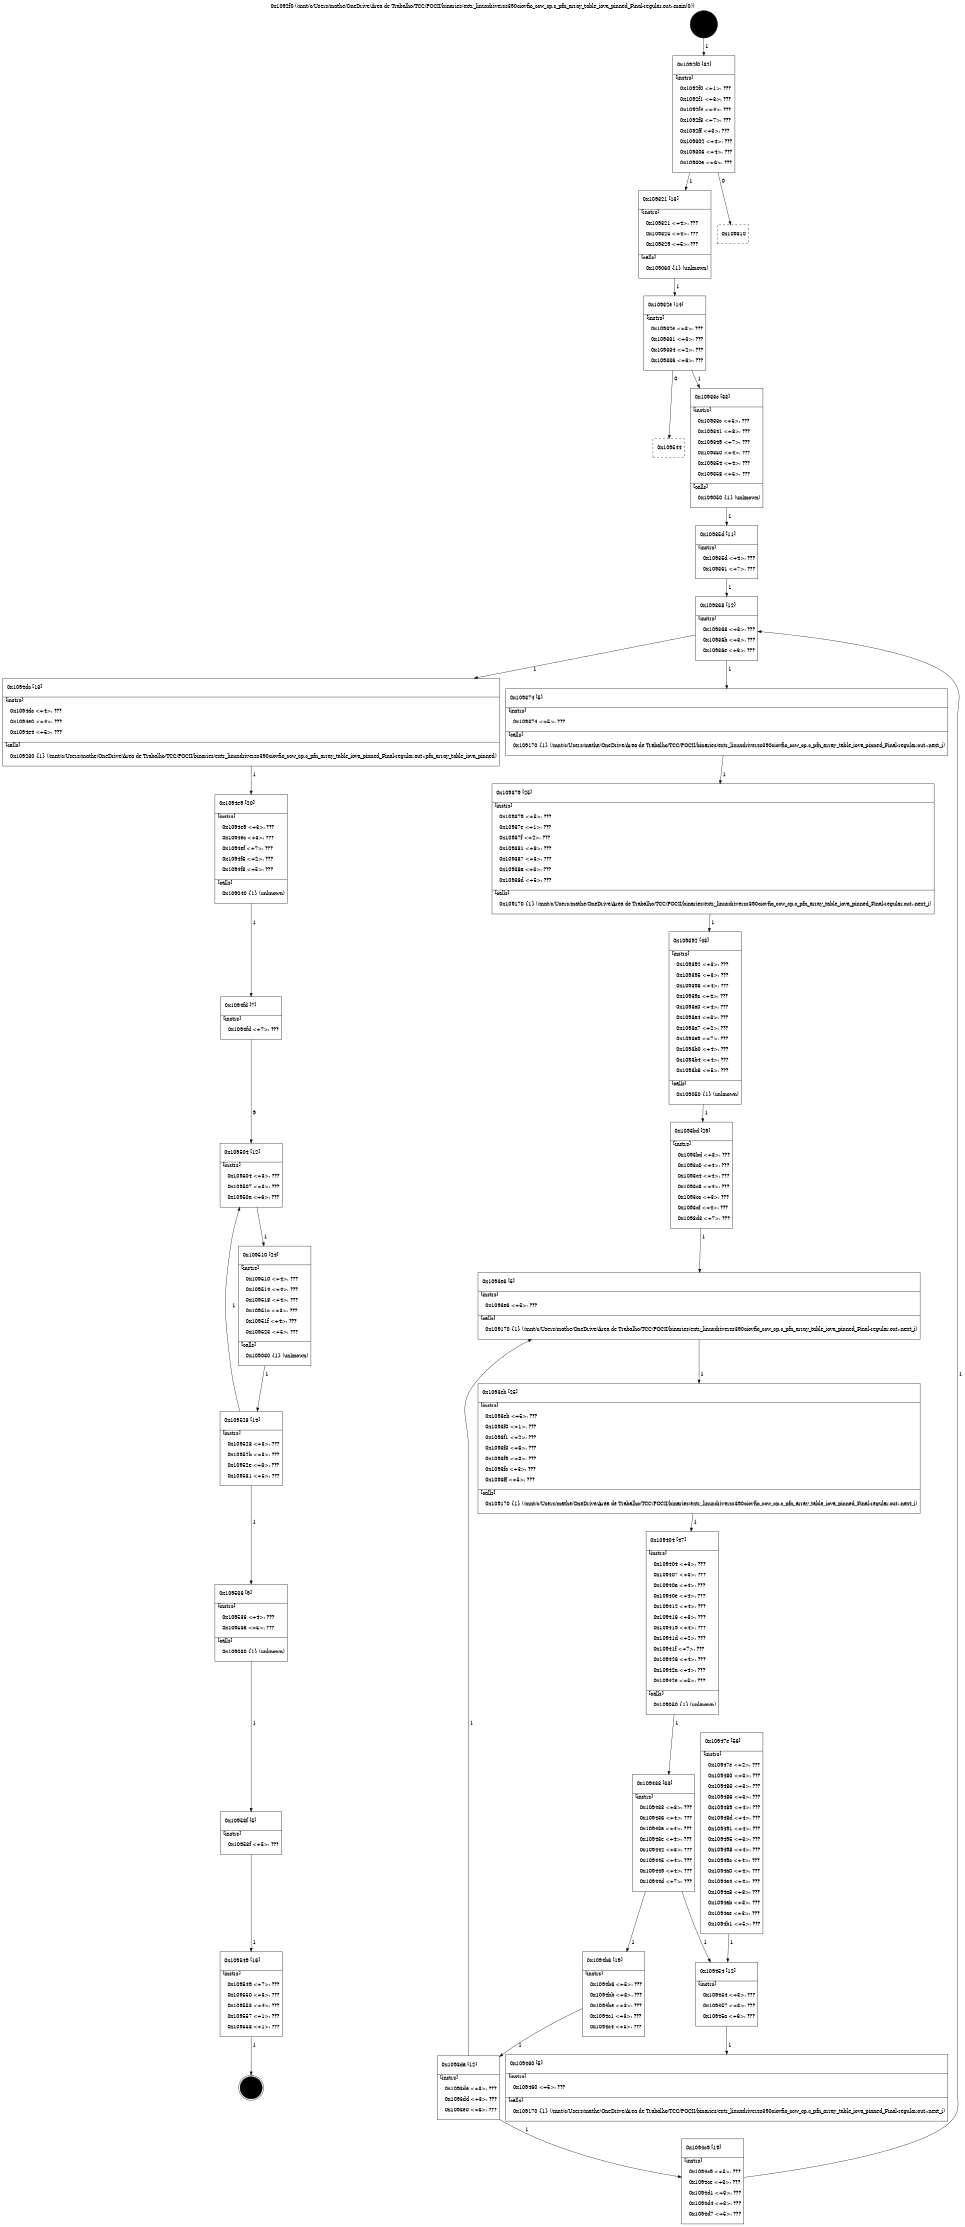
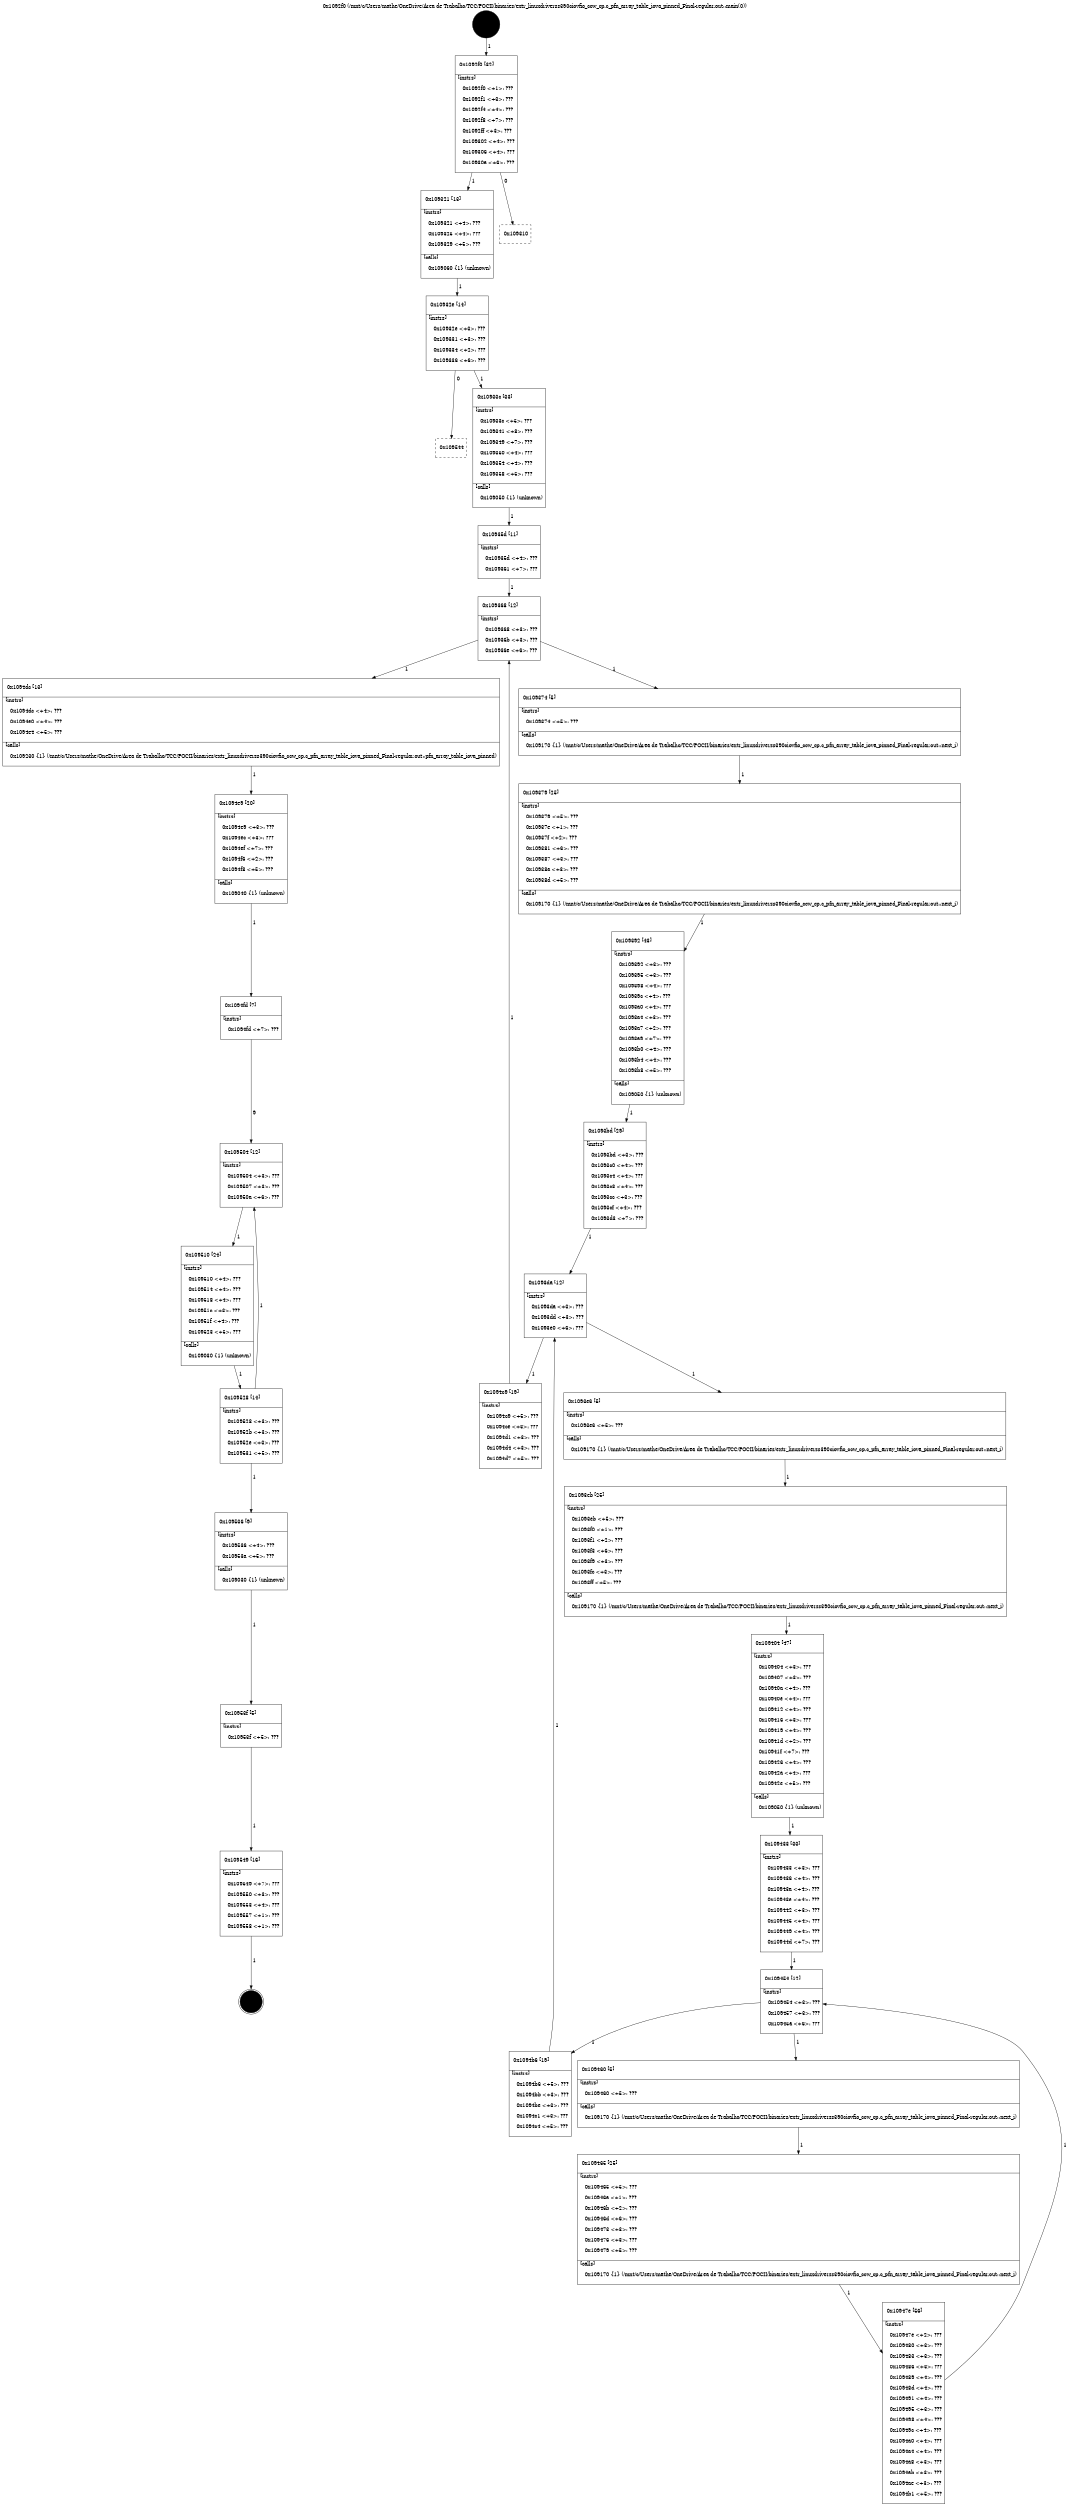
  digraph {
    label="0x1092f0 (/mnt/c/Users/mathe/OneDrive/Área de Trabalho/TCC/POCII/binaries/extr_linuxdriverss390ciovfio_ccw_cp.c_pfn_array_table_iova_pinned_Final-regular.out::main(0))"
    labelloc=t
    node [shape=record]
    Entry [fillcolor=black height=0.3 shape=circle style=filled width=0.3]
    n2 [label="{\n     0x1092f0 [32]\l\n     | [instrs]\l\n     &nbsp;&nbsp;0x1092f0 \<+1\>: ???\l\n     &nbsp;&nbsp;0x1092f1 \<+3\>: ???\l\n     &nbsp;&nbsp;0x1092f4 \<+4\>: ???\l\n     &nbsp;&nbsp;0x1092f8 \<+7\>: ???\l\n     &nbsp;&nbsp;0x1092ff \<+3\>: ???\l\n     &nbsp;&nbsp;0x109302 \<+4\>: ???\l\n     &nbsp;&nbsp;0x109306 \<+4\>: ???\l\n     &nbsp;&nbsp;0x10930a \<+6\>: ???\l\n  }"]
    n3 [label="{\n     0x109321 [13]\l\n     | [instrs]\l\n     &nbsp;&nbsp;0x109321 \<+4\>: ???\l\n     &nbsp;&nbsp;0x109325 \<+4\>: ???\l\n     &nbsp;&nbsp;0x109329 \<+5\>: ???\l\n     | [calls]\l\n     &nbsp;&nbsp;0x109060 \{1\} (unknown)\l\n  }"]
    n4 [label="{\n     0x109310\l\n  }" style=dashed]
    n5 [label="{\n     0x10932e [14]\l\n     | [instrs]\l\n     &nbsp;&nbsp;0x10932e \<+3\>: ???\l\n     &nbsp;&nbsp;0x109331 \<+3\>: ???\l\n     &nbsp;&nbsp;0x109334 \<+2\>: ???\l\n     &nbsp;&nbsp;0x109336 \<+6\>: ???\l\n  }"]
    n6 [label="{\n     0x109544\l\n  }" style=dashed]
    n7 [label="{\n     0x10933c [33]\l\n     | [instrs]\l\n     &nbsp;&nbsp;0x10933c \<+5\>: ???\l\n     &nbsp;&nbsp;0x109341 \<+8\>: ???\l\n     &nbsp;&nbsp;0x109349 \<+7\>: ???\l\n     &nbsp;&nbsp;0x109350 \<+4\>: ???\l\n     &nbsp;&nbsp;0x109354 \<+4\>: ???\l\n     &nbsp;&nbsp;0x109358 \<+5\>: ???\l\n     | [calls]\l\n     &nbsp;&nbsp;0x109050 \{1\} (unknown)\l\n  }"]
    n8 [label="{\n     0x10935d [11]\l\n     | [instrs]\l\n     &nbsp;&nbsp;0x10935d \<+4\>: ???\l\n     &nbsp;&nbsp;0x109361 \<+7\>: ???\l\n  }"]
    n9 [label="{\n     0x109368 [12]\l\n     | [instrs]\l\n     &nbsp;&nbsp;0x109368 \<+3\>: ???\l\n     &nbsp;&nbsp;0x10936b \<+3\>: ???\l\n     &nbsp;&nbsp;0x10936e \<+6\>: ???\l\n  }"]
    Exit [fillcolor=black height=0.3 peripheries=2 shape=circle style=filled width=0.3]
    n11 [label="{\n     0x1094dc [13]\l\n     | [instrs]\l\n     &nbsp;&nbsp;0x1094dc \<+4\>: ???\l\n     &nbsp;&nbsp;0x1094e0 \<+4\>: ???\l\n     &nbsp;&nbsp;0x1094e4 \<+5\>: ???\l\n     | [calls]\l\n     &nbsp;&nbsp;0x109230 \{1\} (/mnt/c/Users/mathe/OneDrive/Área de Trabalho/TCC/POCII/binaries/extr_linuxdriverss390ciovfio_ccw_cp.c_pfn_array_table_iova_pinned_Final-regular.out::pfn_array_table_iova_pinned)\l\n  }"]
    n12 [label="{\n     0x109374 [5]\l\n     | [instrs]\l\n     &nbsp;&nbsp;0x109374 \<+5\>: ???\l\n     | [calls]\l\n     &nbsp;&nbsp;0x109170 \{1\} (/mnt/c/Users/mathe/OneDrive/Área de Trabalho/TCC/POCII/binaries/extr_linuxdriverss390ciovfio_ccw_cp.c_pfn_array_table_iova_pinned_Final-regular.out::next_i)\l\n  }"]
    n13 [label="{\n     0x1094e9 [20]\l\n     | [instrs]\l\n     &nbsp;&nbsp;0x1094e9 \<+3\>: ???\l\n     &nbsp;&nbsp;0x1094ec \<+3\>: ???\l\n     &nbsp;&nbsp;0x1094ef \<+7\>: ???\l\n     &nbsp;&nbsp;0x1094f6 \<+2\>: ???\l\n     &nbsp;&nbsp;0x1094f8 \<+5\>: ???\l\n     | [calls]\l\n     &nbsp;&nbsp;0x109040 \{1\} (unknown)\l\n  }"]
    n14 [label="{\n     0x109379 [25]\l\n     | [instrs]\l\n     &nbsp;&nbsp;0x109379 \<+5\>: ???\l\n     &nbsp;&nbsp;0x10937e \<+1\>: ???\l\n     &nbsp;&nbsp;0x10937f \<+2\>: ???\l\n     &nbsp;&nbsp;0x109381 \<+6\>: ???\l\n     &nbsp;&nbsp;0x109387 \<+3\>: ???\l\n     &nbsp;&nbsp;0x10938a \<+3\>: ???\l\n     &nbsp;&nbsp;0x10938d \<+5\>: ???\l\n     | [calls]\l\n     &nbsp;&nbsp;0x109170 \{1\} (/mnt/c/Users/mathe/OneDrive/Área de Trabalho/TCC/POCII/binaries/extr_linuxdriverss390ciovfio_ccw_cp.c_pfn_array_table_iova_pinned_Final-regular.out::next_i)\l\n  }"]
    n15 [label="{\n     0x1094fd [7]\l\n     | [instrs]\l\n     &nbsp;&nbsp;0x1094fd \<+7\>: ???\l\n  }"]
    n16 [label="{\n     0x109392 [43]\l\n     | [instrs]\l\n     &nbsp;&nbsp;0x109392 \<+3\>: ???\l\n     &nbsp;&nbsp;0x109395 \<+3\>: ???\l\n     &nbsp;&nbsp;0x109398 \<+4\>: ???\l\n     &nbsp;&nbsp;0x10939c \<+4\>: ???\l\n     &nbsp;&nbsp;0x1093a0 \<+4\>: ???\l\n     &nbsp;&nbsp;0x1093a4 \<+3\>: ???\l\n     &nbsp;&nbsp;0x1093a7 \<+2\>: ???\l\n     &nbsp;&nbsp;0x1093a9 \<+7\>: ???\l\n     &nbsp;&nbsp;0x1093b0 \<+4\>: ???\l\n     &nbsp;&nbsp;0x1093b4 \<+4\>: ???\l\n     &nbsp;&nbsp;0x1093b8 \<+5\>: ???\l\n     | [calls]\l\n     &nbsp;&nbsp;0x109050 \{1\} (unknown)\l\n  }"]
    n17 [label="{\n     0x1093bd [29]\l\n     | [instrs]\l\n     &nbsp;&nbsp;0x1093bd \<+3\>: ???\l\n     &nbsp;&nbsp;0x1093c0 \<+4\>: ???\l\n     &nbsp;&nbsp;0x1093c4 \<+4\>: ???\l\n     &nbsp;&nbsp;0x1093c8 \<+4\>: ???\l\n     &nbsp;&nbsp;0x1093cc \<+3\>: ???\l\n     &nbsp;&nbsp;0x1093cf \<+4\>: ???\l\n     &nbsp;&nbsp;0x1093d3 \<+7\>: ???\l\n  }"]
    n18 [label="{\n     0x1093da [12]\l\n     | [instrs]\l\n     &nbsp;&nbsp;0x1093da \<+3\>: ???\l\n     &nbsp;&nbsp;0x1093dd \<+3\>: ???\l\n     &nbsp;&nbsp;0x1093e0 \<+6\>: ???\l\n  }"]
    n19 [label="{\n     0x1094c9 [19]\l\n     | [instrs]\l\n     &nbsp;&nbsp;0x1094c9 \<+5\>: ???\l\n     &nbsp;&nbsp;0x1094ce \<+3\>: ???\l\n     &nbsp;&nbsp;0x1094d1 \<+3\>: ???\l\n     &nbsp;&nbsp;0x1094d4 \<+3\>: ???\l\n     &nbsp;&nbsp;0x1094d7 \<+5\>: ???\l\n  }"]
    n20 [label="{\n     0x1093e6 [5]\l\n     | [instrs]\l\n     &nbsp;&nbsp;0x1093e6 \<+5\>: ???\l\n     | [calls]\l\n     &nbsp;&nbsp;0x109170 \{1\} (/mnt/c/Users/mathe/OneDrive/Área de Trabalho/TCC/POCII/binaries/extr_linuxdriverss390ciovfio_ccw_cp.c_pfn_array_table_iova_pinned_Final-regular.out::next_i)\l\n  }"]
    n21 [label="{\n     0x1093eb [25]\l\n     | [instrs]\l\n     &nbsp;&nbsp;0x1093eb \<+5\>: ???\l\n     &nbsp;&nbsp;0x1093f0 \<+1\>: ???\l\n     &nbsp;&nbsp;0x1093f1 \<+2\>: ???\l\n     &nbsp;&nbsp;0x1093f3 \<+6\>: ???\l\n     &nbsp;&nbsp;0x1093f9 \<+3\>: ???\l\n     &nbsp;&nbsp;0x1093fc \<+3\>: ???\l\n     &nbsp;&nbsp;0x1093ff \<+5\>: ???\l\n     | [calls]\l\n     &nbsp;&nbsp;0x109170 \{1\} (/mnt/c/Users/mathe/OneDrive/Área de Trabalho/TCC/POCII/binaries/extr_linuxdriverss390ciovfio_ccw_cp.c_pfn_array_table_iova_pinned_Final-regular.out::next_i)\l\n  }"]
    n22 [label="{\n     0x109404 [47]\l\n     | [instrs]\l\n     &nbsp;&nbsp;0x109404 \<+3\>: ???\l\n     &nbsp;&nbsp;0x109407 \<+3\>: ???\l\n     &nbsp;&nbsp;0x10940a \<+4\>: ???\l\n     &nbsp;&nbsp;0x10940e \<+4\>: ???\l\n     &nbsp;&nbsp;0x109412 \<+4\>: ???\l\n     &nbsp;&nbsp;0x109416 \<+3\>: ???\l\n     &nbsp;&nbsp;0x109419 \<+4\>: ???\l\n     &nbsp;&nbsp;0x10941d \<+2\>: ???\l\n     &nbsp;&nbsp;0x10941f \<+7\>: ???\l\n     &nbsp;&nbsp;0x109426 \<+4\>: ???\l\n     &nbsp;&nbsp;0x10942a \<+4\>: ???\l\n     &nbsp;&nbsp;0x10942e \<+5\>: ???\l\n     | [calls]\l\n     &nbsp;&nbsp;0x109050 \{1\} (unknown)\l\n  }"]
    n23 [label="{\n     0x109433 [33]\l\n     | [instrs]\l\n     &nbsp;&nbsp;0x109433 \<+3\>: ???\l\n     &nbsp;&nbsp;0x109436 \<+4\>: ???\l\n     &nbsp;&nbsp;0x10943a \<+4\>: ???\l\n     &nbsp;&nbsp;0x10943e \<+4\>: ???\l\n     &nbsp;&nbsp;0x109442 \<+3\>: ???\l\n     &nbsp;&nbsp;0x109445 \<+4\>: ???\l\n     &nbsp;&nbsp;0x109449 \<+4\>: ???\l\n     &nbsp;&nbsp;0x10944d \<+7\>: ???\l\n  }"]
    n24 [label="{\n     0x109454 [12]\l\n     | [instrs]\l\n     &nbsp;&nbsp;0x109454 \<+3\>: ???\l\n     &nbsp;&nbsp;0x109457 \<+3\>: ???\l\n     &nbsp;&nbsp;0x10945a \<+6\>: ???\l\n  }"]
    n25 [label="{\n     0x1094b6 [19]\l\n     | [instrs]\l\n     &nbsp;&nbsp;0x1094b6 \<+5\>: ???\l\n     &nbsp;&nbsp;0x1094bb \<+3\>: ???\l\n     &nbsp;&nbsp;0x1094be \<+3\>: ???\l\n     &nbsp;&nbsp;0x1094c1 \<+3\>: ???\l\n     &nbsp;&nbsp;0x1094c4 \<+5\>: ???\l\n  }"]
    n26 [label="{\n     0x109460 [5]\l\n     | [instrs]\l\n     &nbsp;&nbsp;0x109460 \<+5\>: ???\l\n     | [calls]\l\n     &nbsp;&nbsp;0x109170 \{1\} (/mnt/c/Users/mathe/OneDrive/Área de Trabalho/TCC/POCII/binaries/extr_linuxdriverss390ciovfio_ccw_cp.c_pfn_array_table_iova_pinned_Final-regular.out::next_i)\l\n  }"]
+   n27 [label="{\n     0x109465 [25]\l\n     | [instrs]\l\n     &nbsp;&nbsp;0x109465 \<+5\>: ???\l\n     &nbsp;&nbsp;0x10946a \<+1\>: ???\l\n     &nbsp;&nbsp;0x10946b \<+2\>: ???\l\n     &nbsp;&nbsp;0x10946d \<+6\>: ???\l\n     &nbsp;&nbsp;0x109473 \<+3\>: ???\l\n     &nbsp;&nbsp;0x109476 \<+3\>: ???\l\n     &nbsp;&nbsp;0x109479 \<+5\>: ???\l\n     | [calls]\l\n     &nbsp;&nbsp;0x109170 \{1\} (/mnt/c/Users/mathe/OneDrive/Área de Trabalho/TCC/POCII/binaries/extr_linuxdriverss390ciovfio_ccw_cp.c_pfn_array_table_iova_pinned_Final-regular.out::next_i)\l\n  }"]
    n28 [label="{\n     0x10947e [56]\l\n     | [instrs]\l\n     &nbsp;&nbsp;0x10947e \<+2\>: ???\l\n     &nbsp;&nbsp;0x109480 \<+3\>: ???\l\n     &nbsp;&nbsp;0x109483 \<+3\>: ???\l\n     &nbsp;&nbsp;0x109486 \<+3\>: ???\l\n     &nbsp;&nbsp;0x109489 \<+4\>: ???\l\n     &nbsp;&nbsp;0x10948d \<+4\>: ???\l\n     &nbsp;&nbsp;0x109491 \<+4\>: ???\l\n     &nbsp;&nbsp;0x109495 \<+3\>: ???\l\n     &nbsp;&nbsp;0x109498 \<+4\>: ???\l\n     &nbsp;&nbsp;0x10949c \<+4\>: ???\l\n     &nbsp;&nbsp;0x1094a0 \<+4\>: ???\l\n     &nbsp;&nbsp;0x1094a4 \<+4\>: ???\l\n     &nbsp;&nbsp;0x1094a8 \<+3\>: ???\l\n     &nbsp;&nbsp;0x1094ab \<+3\>: ???\l\n     &nbsp;&nbsp;0x1094ae \<+3\>: ???\l\n     &nbsp;&nbsp;0x1094b1 \<+5\>: ???\l\n  }"]
    n29 [label="{\n     0x109549 [16]\l\n     | [instrs]\l\n     &nbsp;&nbsp;0x109549 \<+7\>: ???\l\n     &nbsp;&nbsp;0x109550 \<+3\>: ???\l\n     &nbsp;&nbsp;0x109553 \<+4\>: ???\l\n     &nbsp;&nbsp;0x109557 \<+1\>: ???\l\n     &nbsp;&nbsp;0x109558 \<+1\>: ???\l\n  }"]
    n30 [label="{\n     0x10953f [5]\l\n     | [instrs]\l\n     &nbsp;&nbsp;0x10953f \<+5\>: ???\l\n  }"]
    n31 [label="{\n     0x109504 [12]\l\n     | [instrs]\l\n     &nbsp;&nbsp;0x109504 \<+3\>: ???\l\n     &nbsp;&nbsp;0x109507 \<+3\>: ???\l\n     &nbsp;&nbsp;0x10950a \<+6\>: ???\l\n  }"]
    n32 [label="{\n     0x109510 [24]\l\n     | [instrs]\l\n     &nbsp;&nbsp;0x109510 \<+4\>: ???\l\n     &nbsp;&nbsp;0x109514 \<+4\>: ???\l\n     &nbsp;&nbsp;0x109518 \<+4\>: ???\l\n     &nbsp;&nbsp;0x10951c \<+3\>: ???\l\n     &nbsp;&nbsp;0x10951f \<+4\>: ???\l\n     &nbsp;&nbsp;0x109523 \<+5\>: ???\l\n     | [calls]\l\n     &nbsp;&nbsp;0x109030 \{1\} (unknown)\l\n  }"]
    n33 [label="{\n     0x109536 [9]\l\n     | [instrs]\l\n     &nbsp;&nbsp;0x109536 \<+4\>: ???\l\n     &nbsp;&nbsp;0x10953a \<+5\>: ???\l\n     | [calls]\l\n     &nbsp;&nbsp;0x109030 \{1\} (unknown)\l\n  }"]
    n34 [label="{\n     0x109528 [14]\l\n     | [instrs]\l\n     &nbsp;&nbsp;0x109528 \<+3\>: ???\l\n     &nbsp;&nbsp;0x10952b \<+3\>: ???\l\n     &nbsp;&nbsp;0x10952e \<+3\>: ???\l\n     &nbsp;&nbsp;0x109531 \<+5\>: ???\l\n  }"]
    Entry -> n2 [label=" 1"]
    n2 -> n3 [label=" 1"]
    n2 -> n4 [label=" 0"]
    n3 -> n5 [label=" 1"]
    n5 -> n6 [label=" 0"]
    n5 -> n7 [label=" 1"]
    n7 -> n8 [label=" 1"]
    n8 -> n9 [label=" 1"]
    n9 -> n11 [label=" 1"]
    n9 -> n12 [label=" 1"]
    n11 -> n13 [label=" 1"]
    n12 -> n14 [label=" 1"]
    n13 -> n15 [label=" 1"]
    n14 -> n16 [label=" 1"]
    n15 -> n31 [label=" 9"]
    n16 -> n17 [label=" 1"]
-   n17 -> n20 [label=" 1"]
+   n17 -> n18 [label=" 1"]
    n18 -> n19 [label=" 1"]
    n18 -> n20 [label=" 1"]
    n19 -> n9 [label=" 1"]
    n20 -> n21 [label=" 1"]
    n21 -> n22 [label=" 1"]
    n22 -> n23 [label=" 1"]
    n23 -> n24 [label=" 1"]
-   n23 -> n25 [label=" 1"]
+   n24 -> n25 [label=" 1"]
    n24 -> n26 [label=" 1"]
    n25 -> n18 [label=" 1"]
+   n26 -> n27 [label=" 1"]
+   n27 -> n28 [label=" 1"]
    n28 -> n24 [label=" 1"]
    n29 -> Exit [label=" 1"]
    n30 -> n29 [label=" 1"]
    n31 -> n32 [label=" 1"]
    n32 -> n34 [label=" 1"]
    n33 -> n30 [label=" 1"]
    n34 -> n31 [label=" 1"]
    n34 -> n33 [label=" 1"]
  }
